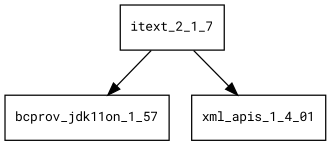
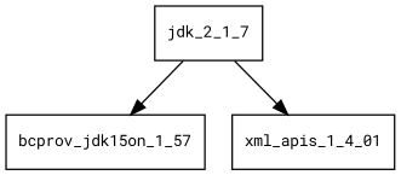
  digraph {
    fontname="Roboto Mono"
    node [fontname="Roboto Mono" fontsize=10.0 shape=box]
    edge [fontname="Roboto Mono"]
-   itext_2_1_7
-   bcprov_jdk15on_1_57 [label=bcprov_jdk11on_1_57]
+   itext_2_1_7 [label=jdk_2_1_7]
+   bcprov_jdk15on_1_57
    xml_apis_1_4_01
    itext_2_1_7 -> bcprov_jdk15on_1_57
    itext_2_1_7 -> xml_apis_1_4_01
  }
